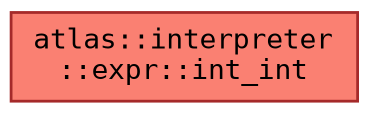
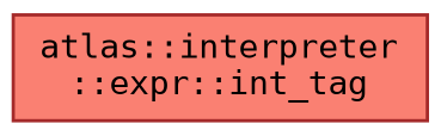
  digraph {
    rankdir=LR
    fontname="DejaVu Sans Mono"
-   n1 [color=brown fillcolor=salmon fontname="DejaVu Sans Mono" fontsize=10 height=0.2 label="atlas::interpreter\l::expr::int_int" shape=record style=filled width=0.4]
+   n1 [color=brown fillcolor=salmon fontname="DejaVu Sans Mono" fontsize=10 height=0.2 label="atlas::interpreter\l::expr::int_tag" shape=record style=filled width=0.4]
  }
